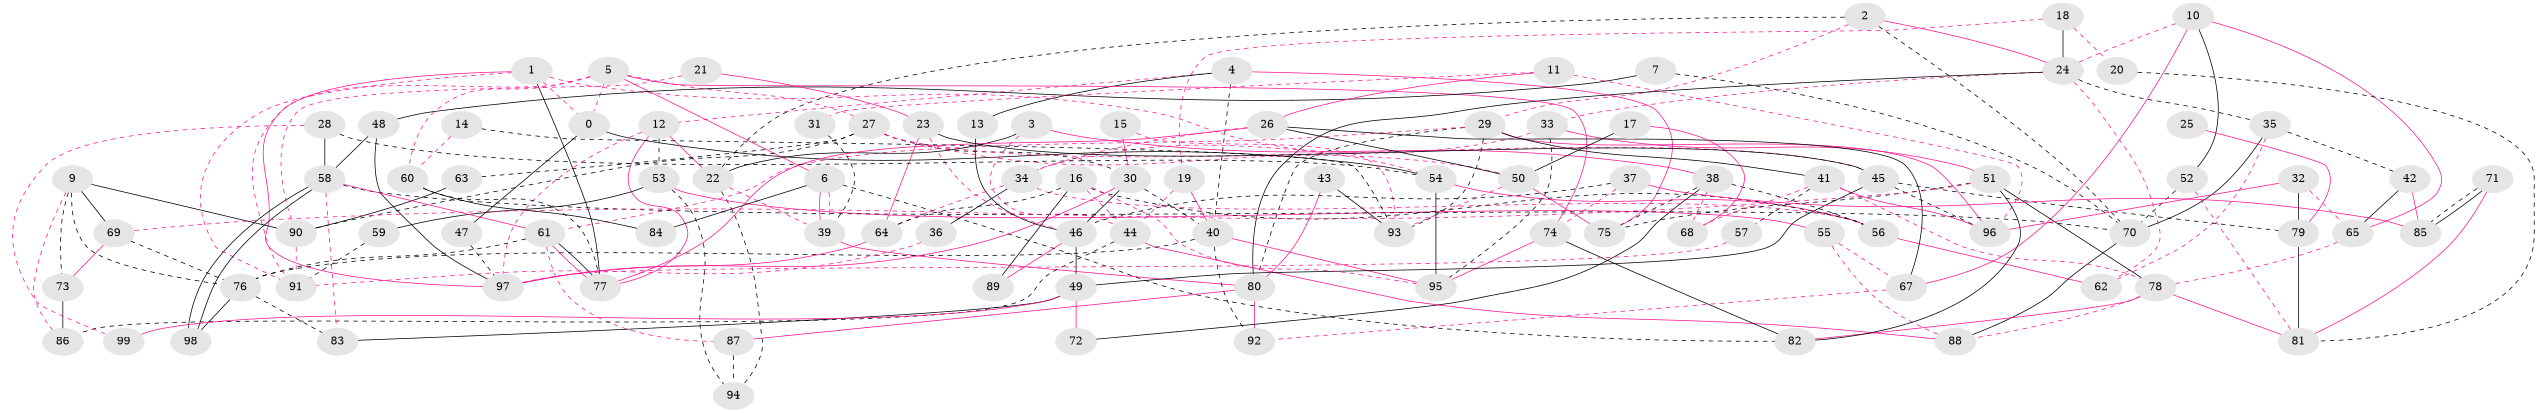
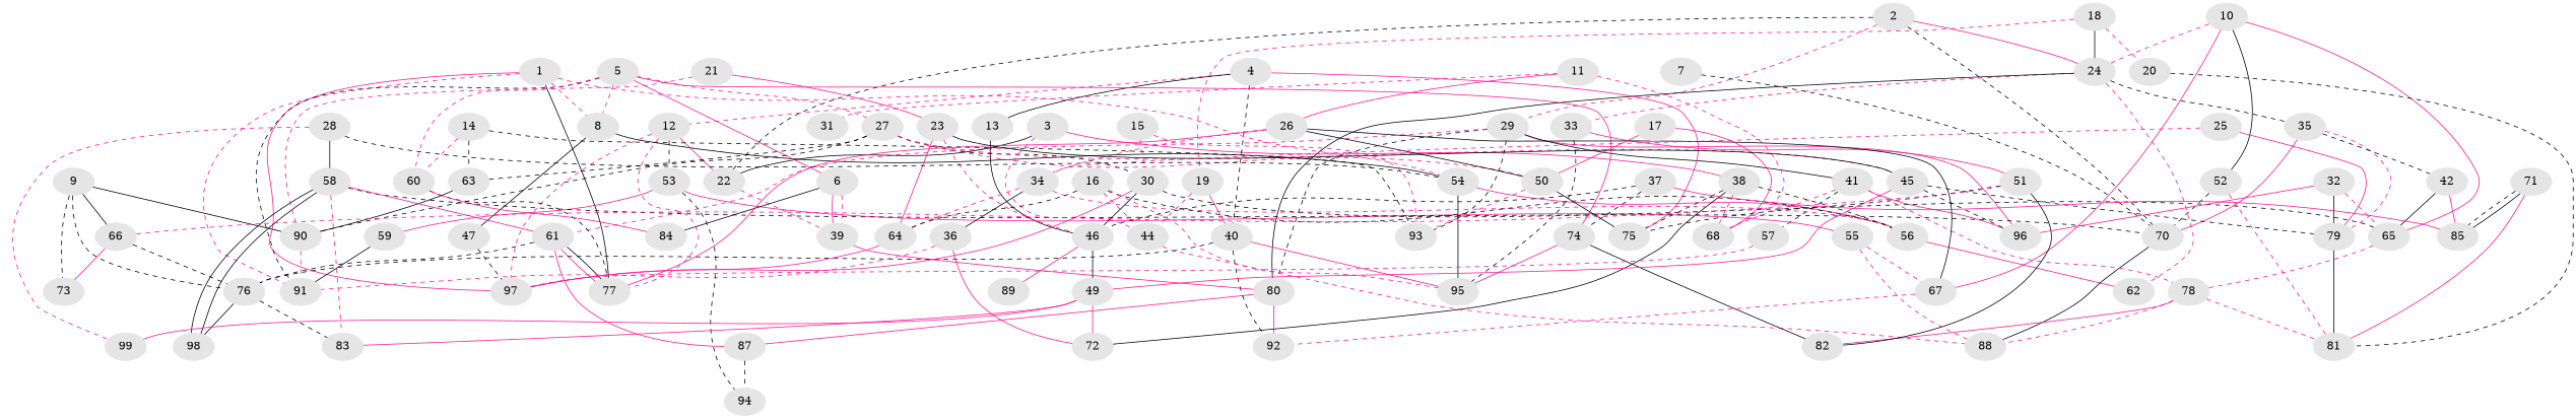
  graph {
    node [color=gray90 style=filled]
    edge [color=deeppink style=dashed]
    1
-   8 [label=0]
+   8
    54
    77
    91
    97
    47
    56
    95
    2
    22
    24
    29
    70
    39
    94
    33
    35
    62
    80
    96
    93
    41
    61
    88
    3
    38
    44
    75
    68
    72
-   86
    4
    12
    13
    40
    53
    46
    76
    92
    5
    6
    27
    60
    74
    82
    84
    90
    63
    30
    50
    45
    7
-   48
    58
    9
-   66 [label=69]
+   66
    73
    83
    98
    10
    52
    65
    67
    81
    78
    11
    26
    31
    34
    55
    59
    89
    49
    14
    15
    16
    64
    17
    18
    19
    20
    21
    23
    79
    51
    42
    87
    25
    36
    28
    n92 [label=99]
    57
    32
    85
    37
-   43
    71
    1 -- 8
    1 -- 54
    1 -- 77 [color=black style=solid]
    1 -- 91
    1 -- 97 [style=solid]
    8 -- 54 [color=black style=solid]
    8 -- 47 [color=black style=solid]
    54 -- 56 [style=solid]
    54 -- 95 [color=black style=solid]
    47 -- 97 [color=black]
    56 -- 62 [style=solid]
    2 -- 22 [color=black]
    2 -- 24 [style=solid]
    2 -- 29
    2 -- 70 [color=black]
    22 -- 39
-   22 -- 94 [color=black]
    24 -- 33
    24 -- 35 [color=black]
    24 -- 62
    24 -- 80 [color=black style=solid]
    29 -- 80 [color=black]
    29 -- 96 [style=solid]
    29 -- 93 [color=black]
    29 -- 41 [color=black style=solid]
    29 -- 61
    70 -- 88 [color=black style=solid]
    39 -- 80 [style=solid]
    33 -- 95 [color=black]
    33 -- 51 [style=solid]
-   35 -- 70 [color=black style=solid]
-   35 -- 62
+   35 -- 70 [style=solid]
+   35 -- 79
    35 -- 42 [color=black]
    80 -- 92 [style=solid]
    80 -- 87 [style=solid]
    41 -- 96 [style=solid]
    41 -- 68
    41 -- 78
    41 -- 57 [color=black]
    61 -- 77 [style=solid]
    61 -- 77 [color=black style=solid]
    61 -- 76 [color=black]
-   61 -- 87
+   61 -- 87 [style=solid]
    3 -- 22 [color=black style=solid]
    3 -- 38 [style=solid]
    3 -- 44
    38 -- 56 [color=black]
    38 -- 75 [color=black]
    38 -- 68
    38 -- 72 [color=black style=solid]
-   44 -- 88 [style=solid]
-   44 -- 86 [color=black]
+   44 -- 88
    4 -- 75 [style=solid]
    4 -- 12
    4 -- 13 [color=black style=solid]
    4 -- 40 [color=black]
-   12 -- 77 [style=solid]
+   12 -- 77
    12 -- 97
    12 -- 22 [style=solid]
    12 -- 53 [color=black]
    13 -- 46 [color=black style=solid]
    40 -- 95 [style=solid]
    40 -- 76 [color=black]
    40 -- 92 [color=black]
    53 -- 94 [color=black]
    53 -- 55 [style=solid]
-   53 -- 59 [color=black style=solid]
+   53 -- 59 [style=solid]
    46 -- 89 [style=solid]
    46 -- 49 [color=black style=solid]
    76 -- 83 [color=black]
    76 -- 98 [color=black style=solid]
    5 -- 8
-   5 -- 91
+   5 -- 91 [color=black]
    5 -- 6 [style=solid]
    5 -- 27
    5 -- 60
    5 -- 74 [style=solid]
    6 -- 39 [style=solid]
    6 -- 39
-   6 -- 82 [color=black]
    6 -- 84 [color=black style=solid]
    27 -- 90 [color=black]
    27 -- 63 [color=black]
    27 -- 30 [color=black]
    27 -- 50
    27 -- 45
    60 -- 77 [color=black]
-   60 -- 84 [color=black style=solid]
+   60 -- 84 [style=solid]
    74 -- 95 [style=solid]
    74 -- 82 [color=black style=solid]
    90 -- 91
    63 -- 90 [color=black style=solid]
    30 -- 97 [style=solid]
-   30 -- 40 [color=black]
+   30 -- 65 [color=black]
    30 -- 46 [color=black style=solid]
    50 -- 93
-   50 -- 75 [style=solid]
+   50 -- 75 [color=black style=solid]
    45 -- 96 [color=black]
-   45 -- 49 [color=black style=solid]
+   45 -- 49 [style=solid]
    45 -- 79 [color=black]
    7 -- 70 [color=black]
-   7 -- 48 [color=black style=solid]
-   48 -- 97 [color=black style=solid]
-   48 -- 58 [color=black style=solid]
    58 -- 70 [color=black]
    58 -- 61 [style=solid]
    58 -- 83
    58 -- 98 [color=black style=solid]
    58 -- 98 [color=black style=solid]
-   9 -- 86
    9 -- 76 [color=black]
    9 -- 90 [color=black style=solid]
    9 -- 66 [color=black style=solid]
    9 -- 73 [color=black]
    66 -- 76 [color=black]
    66 -- 73 [style=solid]
-   73 -- 86 [color=black style=solid]
    10 -- 24
    10 -- 52 [color=black style=solid]
    10 -- 65 [style=solid]
    10 -- 67 [style=solid]
    52 -- 70 [color=black]
    52 -- 81
    65 -- 78
    67 -- 92
    78 -- 88
    78 -- 82 [style=solid]
-   78 -- 81 [style=solid]
-   11 -- 96
+   78 -- 81
+   11 -- 68
    11 -- 26 [style=solid]
    11 -- 31
    26 -- 77 [style=solid]
    26 -- 50 [color=black style=solid]
    26 -- 67 [color=black style=solid]
    26 -- 34
-   31 -- 39 [color=black]
    34 -- 56
    34 -- 64
    34 -- 36 [color=black style=solid]
    55 -- 88
    55 -- 67
-   59 -- 91 [color=black]
+   59 -- 91 [color=black style=solid]
    49 -- 72 [style=solid]
-   49 -- 83 [color=black style=solid]
+   49 -- 83 [style=solid]
    49 -- n92 [style=solid]
    14 -- 93 [color=black]
    14 -- 60
+   14 -- 63 [color=black]
    15 -- 93
-   15 -- 30 [style=solid]
+   15 -- 30
    16 -- 56 [color=black]
    16 -- 95
    16 -- 44
-   16 -- 89 [color=black style=solid]
    16 -- 64 [color=black]
    64 -- 97 [style=solid]
    17 -- 68 [style=solid]
-   17 -- 50 [color=black style=solid]
+   17 -- 50 [style=solid]
    18 -- 24 [color=black style=solid]
    18 -- 19
    18 -- 20
    19 -- 44
    19 -- 40 [style=solid]
    20 -- 81 [color=black]
    21 -- 90
    21 -- 23 [style=solid]
    23 -- 46
    23 -- 45 [color=black style=solid]
    23 -- 64 [style=solid]
    79 -- 81 [color=black style=solid]
    51 -- 75 [color=black]
    51 -- 82 [color=black style=solid]
    51 -- 66
-   51 -- 78 [color=black style=solid]
    42 -- 65 [color=black style=solid]
    42 -- 85 [style=solid]
    87 -- 94 [color=black]
-   33 -- 34
+   25 -- 34
    25 -- 79 [style=solid]
    36 -- 91
+   36 -- 72 [style=solid]
    28 -- 54 [color=black]
    28 -- 58 [color=black style=solid]
    28 -- n92
    57 -- 97
    32 -- 96 [style=solid]
    32 -- 65
    32 -- 79 [color=black style=solid]
    37 -- 46 [color=black]
-   37 -- 74
+   37 -- 74 [color=black]
    37 -- 85 [style=solid]
-   43 -- 80 [style=solid]
-   43 -- 93 [color=black style=solid]
    71 -- 81 [style=solid]
    71 -- 85 [color=black]
    71 -- 85 [color=black style=solid]
  }
